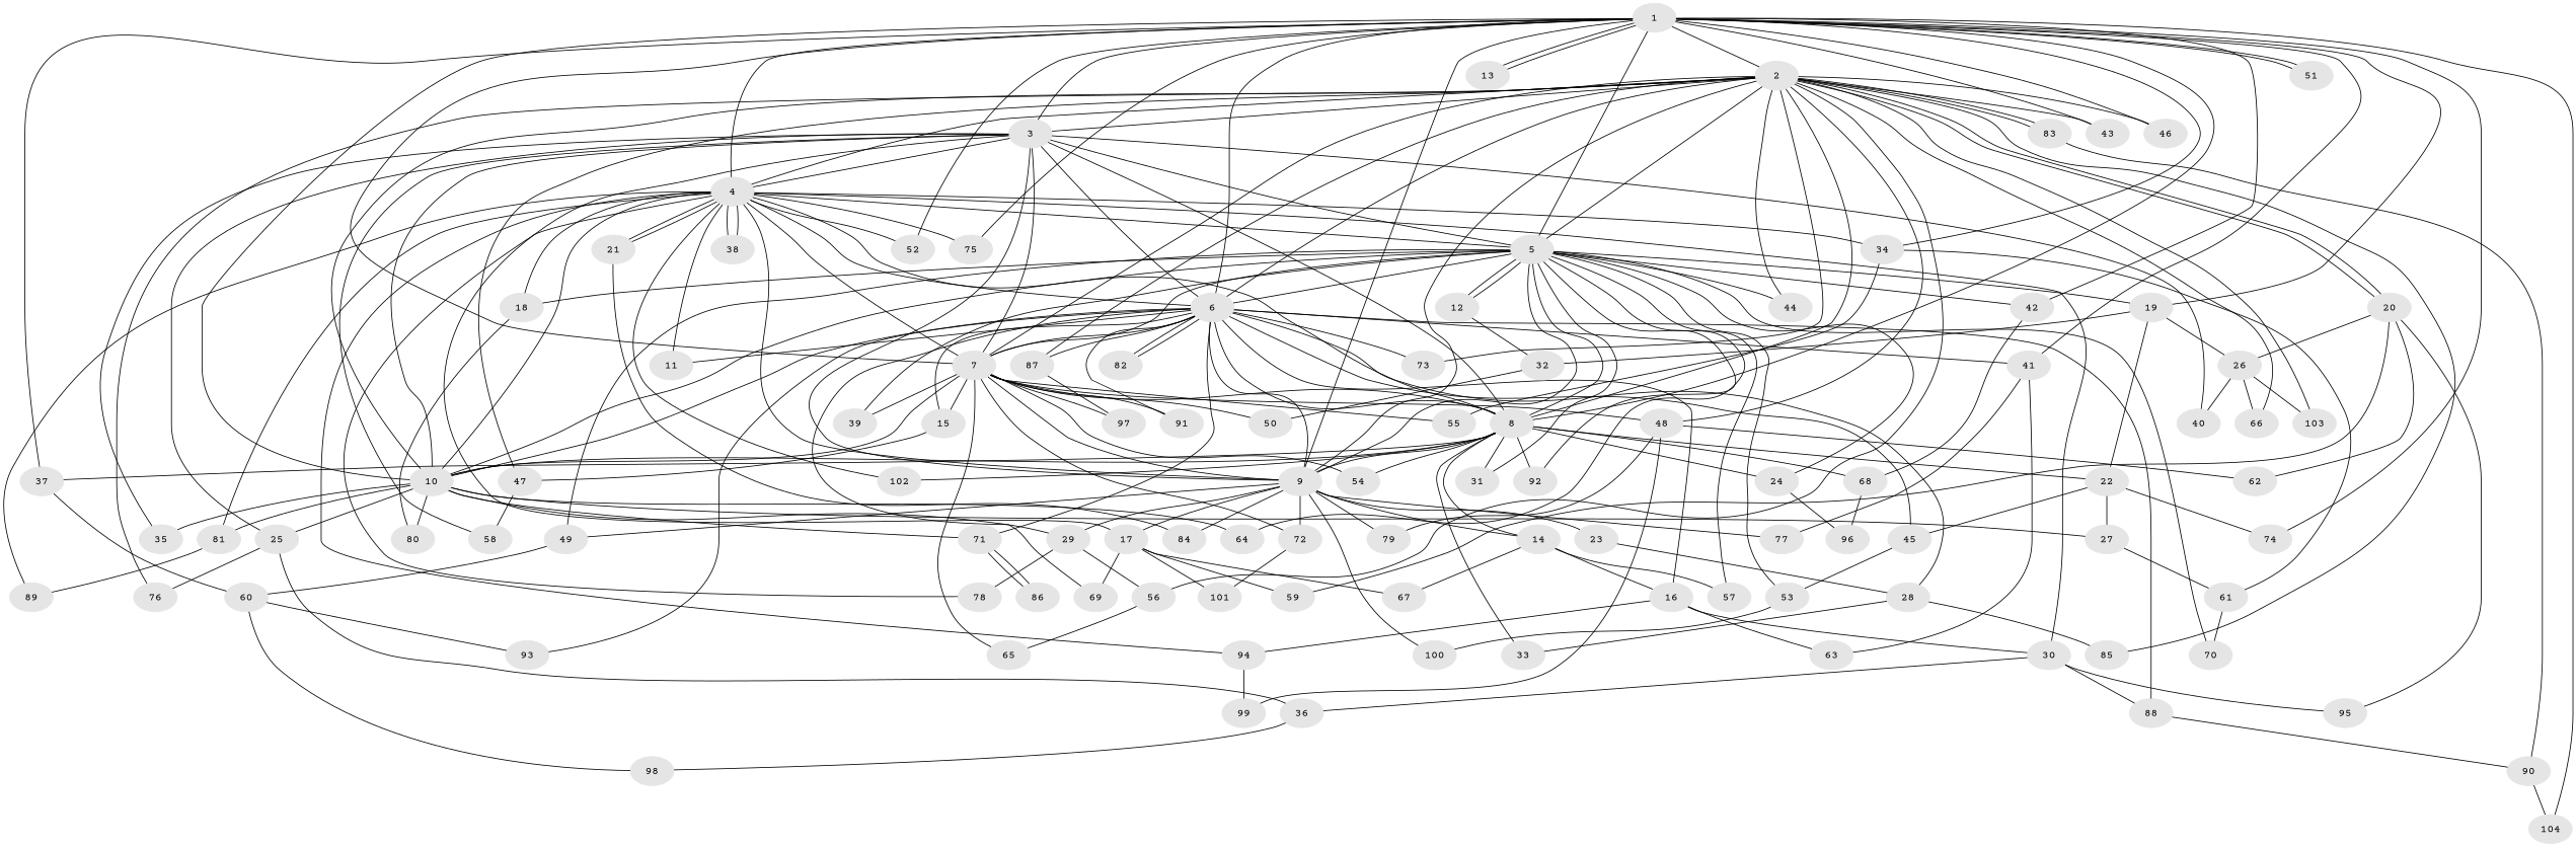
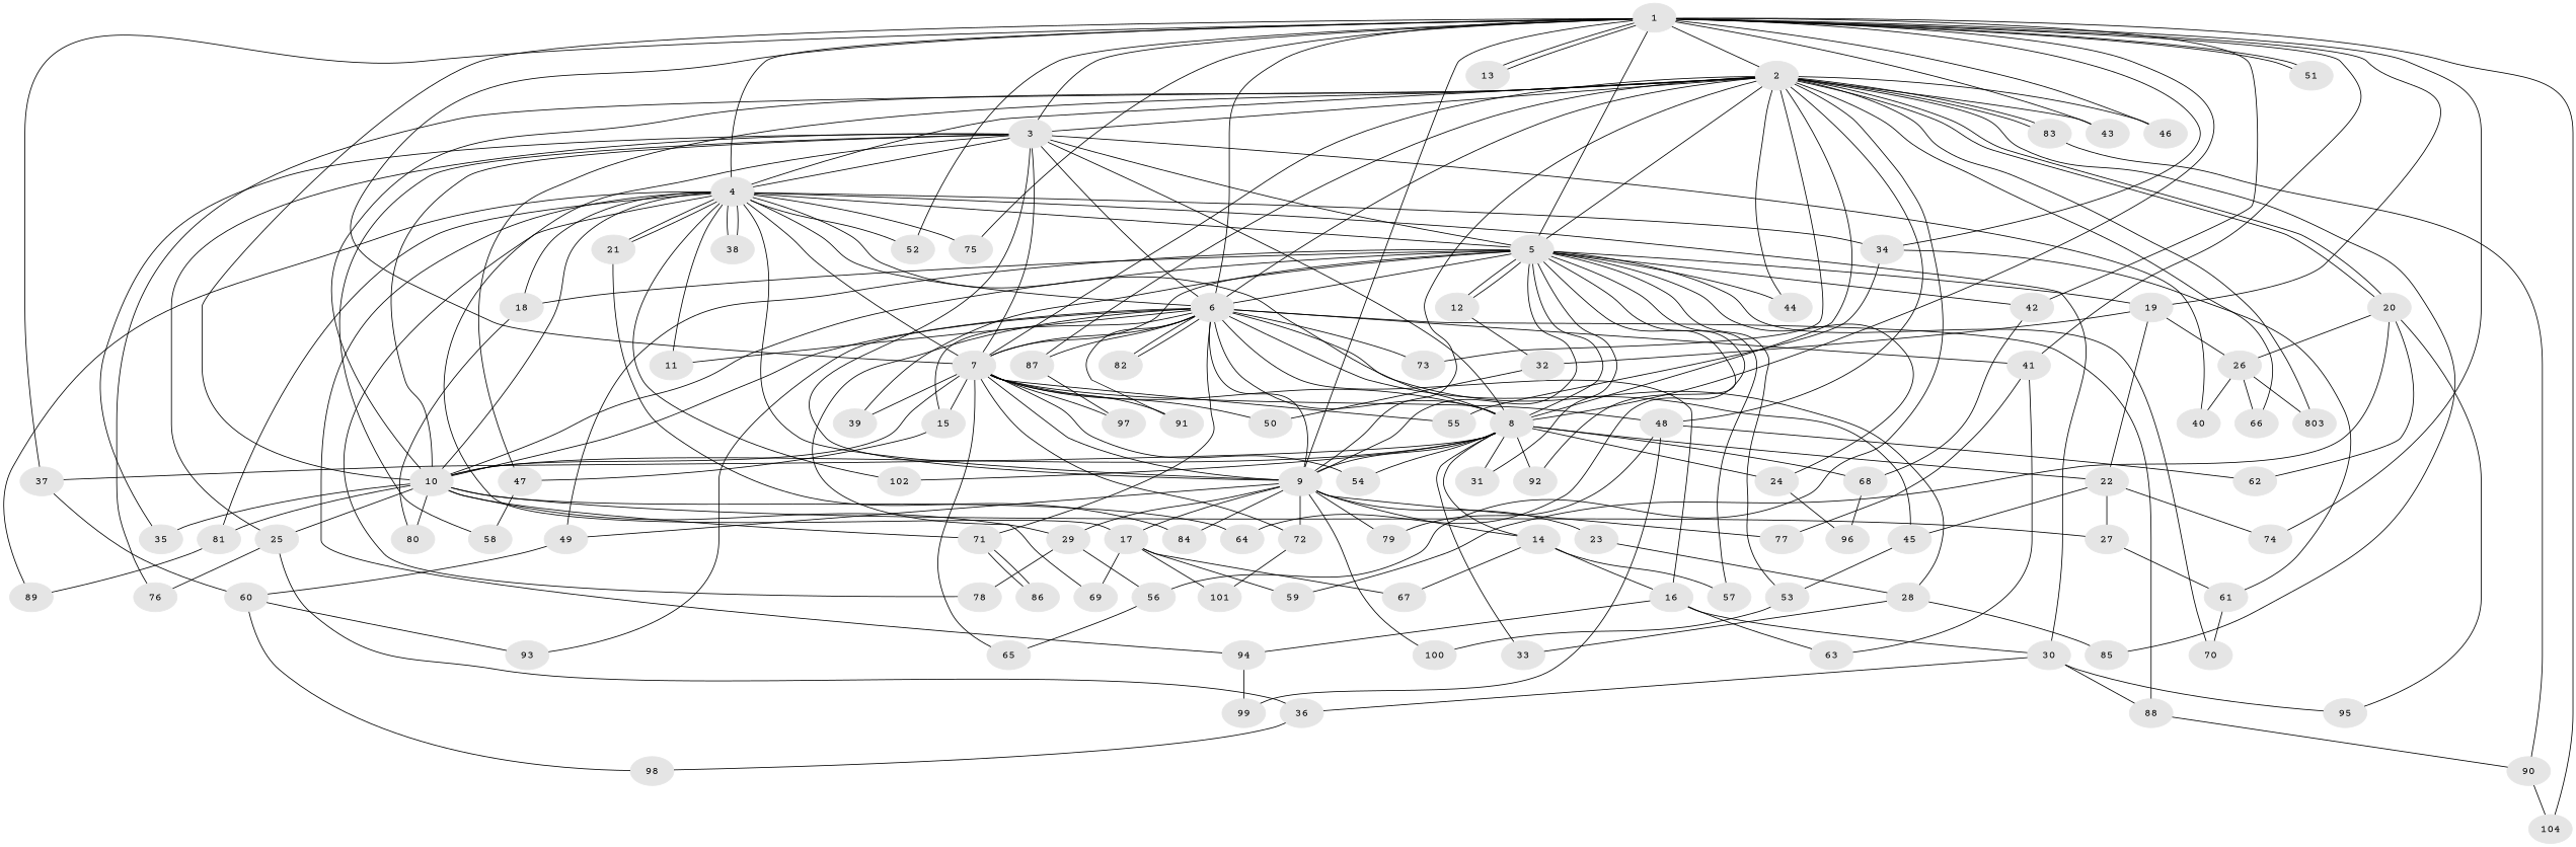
  graph {
    fontname="Courier Prime"
    node [color=gray90 fontname="Courier Prime" style=filled]
    edge [fontname="Courier Prime"]
    1
    2
    3
    4
    5
    6
    7
    8
    9
    10
    13
    19
    34
    37
    41
    42
    43
    46
    51
    52
    74
    75
    104
    20
    44
    47
    48
    56
    66
    73
    76
    83
    85
    87
-   103
+   103 [label=803]
    17
    25
    35
    40
    58
    11
    18
    21
    30
    38
    78
    81
    89
    94
    102
    12
    24
    31
    39
    49
    53
    57
    64
    70
    92
    15
    16
    28
    45
    69
    71
    82
    88
    91
    93
    50
    54
    55
    65
    72
    97
    14
    22
    33
    68
    23
    29
    77
    79
    84
    100
    27
    80
    32
    26
    61
    60
    63
    59
    62
    95
    99
    90
    67
    101
    36
    96
    86
    98
    1 -- 2
    1 -- 3
    1 -- 4
    1 -- 5
    1 -- 6
    1 -- 7
    1 -- 8
    1 -- 9
    1 -- 10
    1 -- 13
    1 -- 13
    1 -- 19
    1 -- 34
    1 -- 37
    1 -- 41
    1 -- 42
    1 -- 43
    1 -- 46
    1 -- 51
    1 -- 51
    1 -- 52
    1 -- 74
    1 -- 75
    1 -- 104
    2 -- 3
    2 -- 4
    2 -- 5
    2 -- 6
    2 -- 7
    2 -- 8
    2 -- 9
    2 -- 10
    2 -- 43
    2 -- 46
    2 -- 20
    2 -- 20
    2 -- 44
    2 -- 47
    2 -- 48
    2 -- 56
    2 -- 66
    2 -- 73
    2 -- 76
    2 -- 83
    2 -- 83
    2 -- 85
    2 -- 87
    2 -- 103
    3 -- 4
    3 -- 5
    3 -- 6
    3 -- 7
    3 -- 8
    3 -- 9
    3 -- 10
    3 -- 17
    3 -- 25
    3 -- 35
    3 -- 40
    3 -- 58
    4 -- 5
    4 -- 6
    4 -- 7
    4 -- 8
    4 -- 9
    4 -- 10
    4 -- 34
    4 -- 52
    4 -- 75
    4 -- 11
    4 -- 18
    4 -- 21
    4 -- 21
    4 -- 30
    4 -- 38
    4 -- 38
    4 -- 78
    4 -- 81
    4 -- 89
    4 -- 94
    4 -- 102
    5 -- 6
    5 -- 7
    5 -- 8
    5 -- 9
    5 -- 10
    5 -- 19
    5 -- 42
    5 -- 44
    5 -- 18
    5 -- 12
    5 -- 12
    5 -- 24
    5 -- 31
    5 -- 39
    5 -- 49
    5 -- 53
    5 -- 57
    5 -- 64
    5 -- 70
    5 -- 92
    6 -- 7
    6 -- 8
    6 -- 9
    6 -- 10
    6 -- 41
    6 -- 73
    6 -- 87
    6 -- 11
    6 -- 15
    6 -- 16
    6 -- 28
    6 -- 45
    6 -- 69
    6 -- 71
    6 -- 82
    6 -- 82
    6 -- 88
    6 -- 91
    6 -- 93
    7 -- 8
    7 -- 9
    7 -- 10
    7 -- 48
    7 -- 39
    7 -- 15
    7 -- 91
    7 -- 50
    7 -- 54
    7 -- 55
    7 -- 65
    7 -- 72
    7 -- 97
    8 -- 9
    8 -- 10
    8 -- 37
    8 -- 102
    8 -- 24
    8 -- 31
    8 -- 92
    8 -- 54
    8 -- 14
    8 -- 22
    8 -- 33
    8 -- 68
    9 -- 17
    9 -- 49
    9 -- 72
    9 -- 14
    9 -- 23
    9 -- 29
    9 -- 77
    9 -- 79
    9 -- 84
    9 -- 100
    10 -- 25
    10 -- 35
    10 -- 81
    10 -- 64
    10 -- 71
    10 -- 29
    10 -- 27
    10 -- 80
    19 -- 22
    19 -- 32
    19 -- 26
    34 -- 55
    34 -- 61
    37 -- 60
    41 -- 77
    41 -- 63
    42 -- 68
    20 -- 26
    20 -- 59
    20 -- 62
    20 -- 95
    47 -- 58
    48 -- 79
    48 -- 62
    48 -- 99
    56 -- 65
    83 -- 90
    87 -- 97
    17 -- 69
    17 -- 59
    17 -- 67
    17 -- 101
    25 -- 76
    25 -- 36
    18 -- 80
    21 -- 84
    30 -- 88
    30 -- 95
    30 -- 36
    81 -- 89
    94 -- 99
    12 -- 32
    24 -- 96
    49 -- 60
    53 -- 100
    15 -- 47
    16 -- 30
    16 -- 94
    16 -- 63
    28 -- 85
    28 -- 33
    45 -- 53
    71 -- 86
    71 -- 86
    88 -- 90
    72 -- 101
    14 -- 57
    14 -- 16
    14 -- 67
    22 -- 74
    22 -- 45
    22 -- 27
    68 -- 96
    23 -- 28
    29 -- 56
    29 -- 78
    27 -- 61
    32 -- 50
    26 -- 66
    26 -- 103
    26 -- 40
    61 -- 70
    60 -- 93
    60 -- 98
    90 -- 104
    36 -- 98
  }
